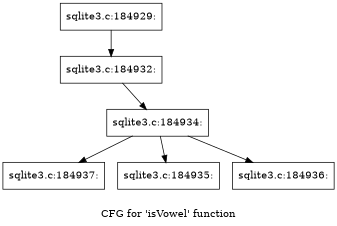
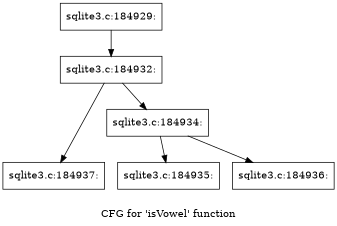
  digraph {
    label="CFG for 'isVowel' function"
    node [shape=record]
    n1 [label="{sqlite3.c:184929:}"]
    n2 [label="{sqlite3.c:184932:}"]
    n3 [label="{sqlite3.c:184934:}"]
    n4 [label="{sqlite3.c:184937:}"]
    n5 [label="{sqlite3.c:184935:}"]
    n6 [label="{sqlite3.c:184936:}"]
    n1 -> n2
    n2 -> n3
-   n3 -> n4
+   n2 -> n4
    n3 -> n5
    n3 -> n6
  }
